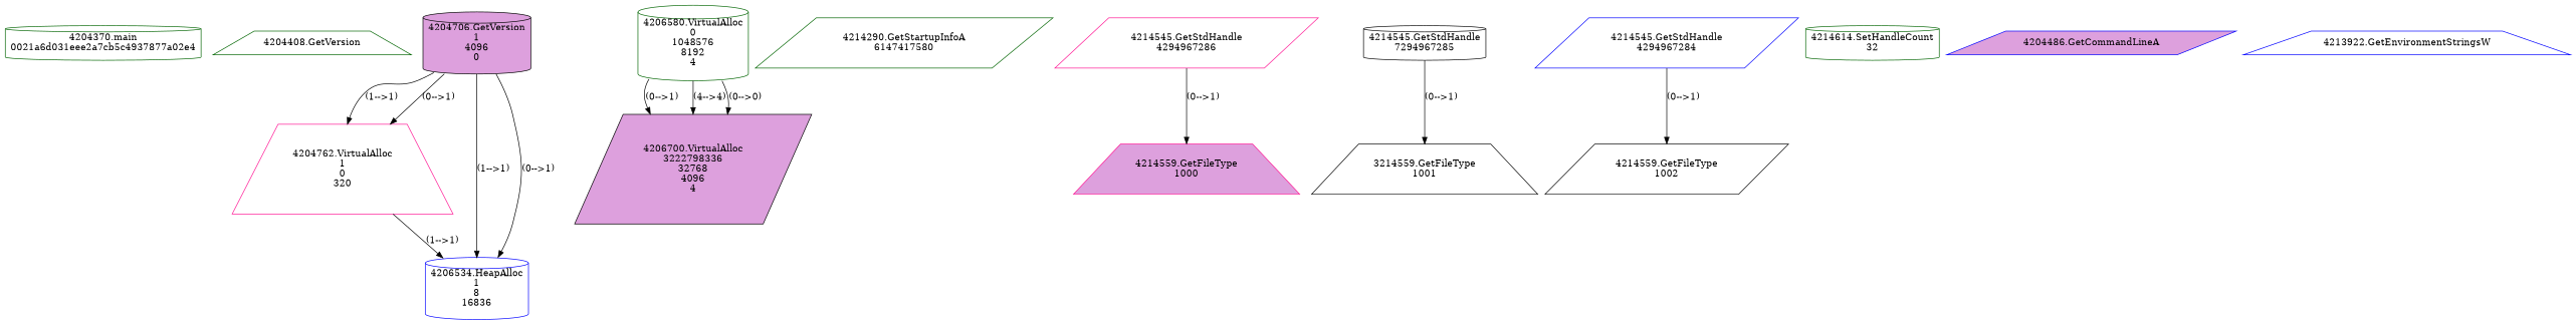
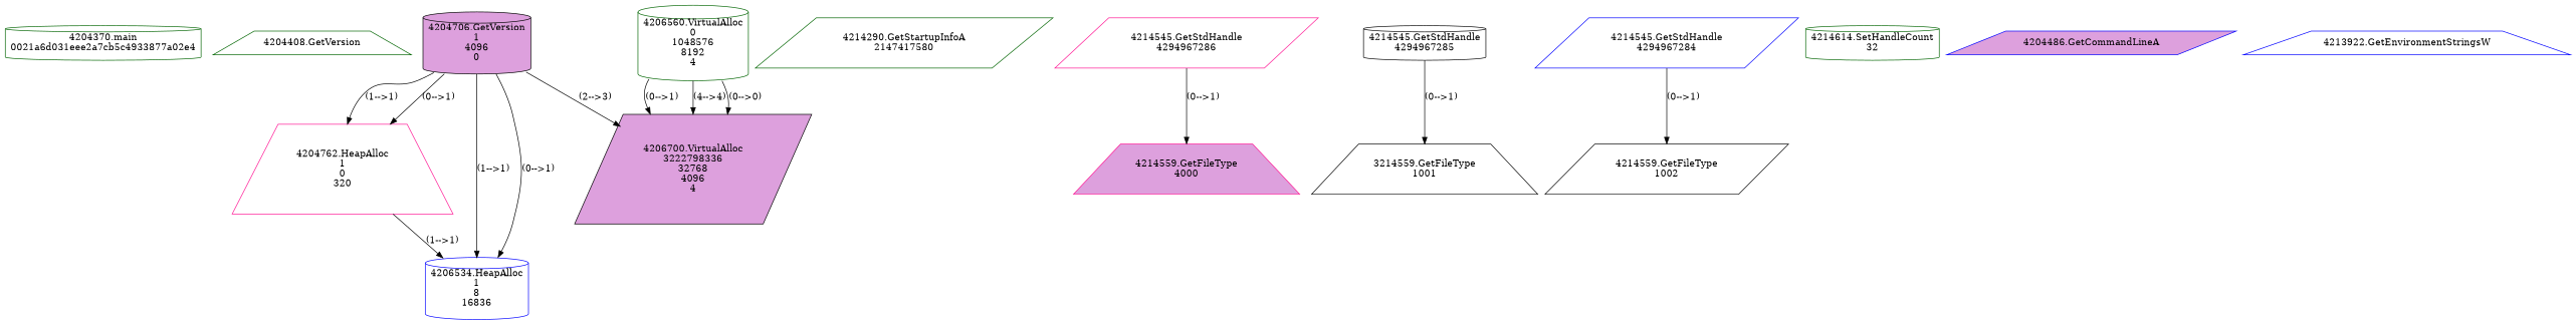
  digraph {
    node [color=darkgreen fillcolor=white shape=cylinder style=filled]
-   n1 [label="4204370.main\n0021a6d031eee2a7cb5c4937877a02e4"]
+   n1 [label="4204370.main\n0021a6d031eee2a7cb5c4933877a02e4"]
    n2 [label="4204408.GetVersion\n" shape=trapezium]
    n3 [color=black fillcolor=plum label="4204706.GetVersion\n1\n4096\n0"]
-   n4 [color=deeppink label="4204762.VirtualAlloc\n1\n0\n320" shape=trapezium]
+   n4 [color=deeppink label="4204762.HeapAlloc\n1\n0\n320" shape=trapezium]
    n5 [color=blue label="4206534.HeapAlloc\n1\n8\n16836"]
    n6 [color=black fillcolor=plum label="4206700.VirtualAlloc\n3222798336\n32768\n4096\n4" shape=parallelogram]
-   n7 [label="4206580.VirtualAlloc\n0\n1048576\n8192\n4"]
-   n8 [label="4214290.GetStartupInfoA\n6147417580" shape=parallelogram]
+   n7 [label="4206560.VirtualAlloc\n0\n1048576\n8192\n4"]
+   n8 [label="4214290.GetStartupInfoA\n2147417580" shape=parallelogram]
    n9 [color=deeppink label="4214545.GetStdHandle\n4294967286" shape=parallelogram]
-   n10 [color=deeppink fillcolor=plum label="4214559.GetFileType\n1000" shape=trapezium]
-   n11 [color=black label="4214545.GetStdHandle\n7294967285"]
+   n10 [color=deeppink fillcolor=plum label="4214559.GetFileType\n4000" shape=trapezium]
+   n11 [color=black label="4214545.GetStdHandle\n4294967285"]
    n12 [color=black label="3214559.GetFileType\n1001" shape=trapezium]
    n13 [color=blue label="4214545.GetStdHandle\n4294967284" shape=parallelogram]
    n14 [color=black label="4214559.GetFileType\n1002" shape=parallelogram]
    n15 [label="4214614.SetHandleCount\n32"]
    n16 [color=blue fillcolor=plum label="4204486.GetCommandLineA\n" shape=parallelogram]
    n17 [color=blue label="4213922.GetEnvironmentStringsW\n" shape=trapezium]
    n3 -> n4 [label="(1-->1)"]
    n3 -> n4 [label="(0-->1)"]
    n3 -> n5 [label="(1-->1)"]
    n3 -> n5 [label="(0-->1)"]
+   n3 -> n6 [label="(2-->3)"]
    n4 -> n5 [label="(1-->1)"]
    n7 -> n6 [label="(0-->1)"]
    n7 -> n6 [label="(4-->4)"]
    n7 -> n6 [label="(0-->0)"]
    n9 -> n10 [label="(0-->1)"]
    n11 -> n12 [label="(0-->1)"]
    n13 -> n14 [label="(0-->1)"]
  }
